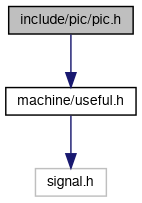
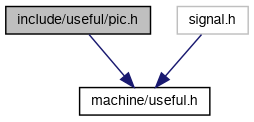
  digraph {
    node [color=black fontname=FreeSans fontsize=10 shape=record]
    edge [color=midnightblue fontname=FreeSans fontsize=10 labelfontname=FreeSans labelfontsize=10 style=solid]
-   n1 [fillcolor=grey75 fontcolor=black height=0.2 label="include/pic/pic.h" style=filled width=0.4]
+   n1 [fillcolor=grey75 fontcolor=black height=0.2 label="include/useful/pic.h" style=filled width=0.4]
    n2 [height=0.2 label="machine/useful.h" width=0.4]
    n3 [color=grey75 height=0.2 label="signal.h" width=0.4]
    n1 -> n2
-   n2 -> n3
+   n3 -> n2
  }
